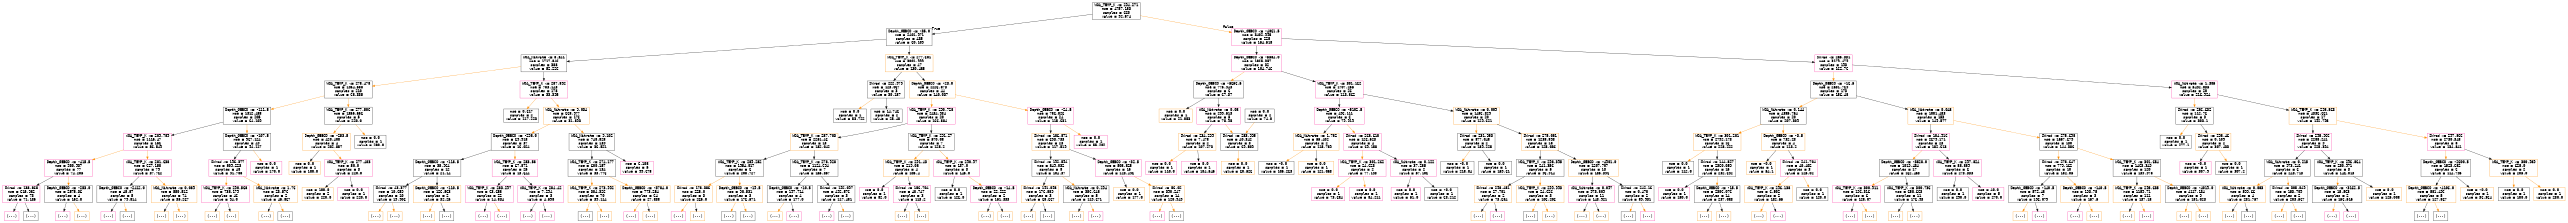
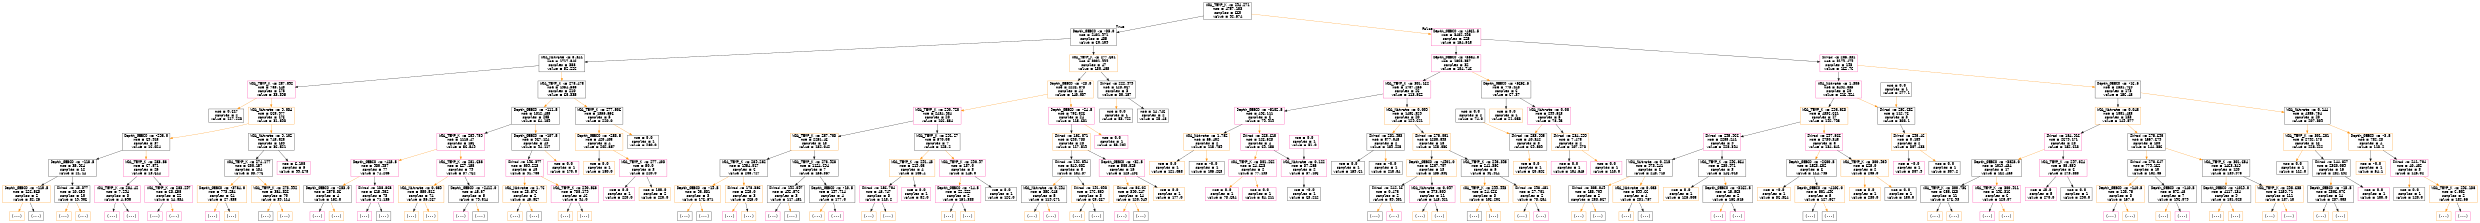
  digraph {
    fontname="DejaVu Sans Mono"
    node [color=darkorange fontname="DejaVu Sans Mono" shape=box]
    edge [color=black fontname="DejaVu Sans Mono"]
    n1 [color=black label="WOA_TEMP_K <= 294.271\nmse = 4757.183\nsamples = 660\nvalue = 92.574"]
    n2 [color=black label="Depth_GEBCO <= -35.0\nmse = 2401.971\nsamples = 435\nvalue = 60.109"]
    n3 [color=deeppink label="Depth_GEBCO <= -4861.5\nmse = 3402.995\nsamples = 225\nvalue = 154.518"]
    n4 [color=black label="WOA_Nitrate <= 8.341\nmse = 1717.846\nsamples = 388\nvalue = 52.226"]
    n5 [label="WOA_TEMP_K <= 277.681\nmse = 3001.999\nsamples = 47\nvalue = 130.485"]
    n6 [color=deeppink label="Depth_GEBCO <= -5584.0\nmse = 1865.357\nsamples = 32\nvalue = 104.746"]
    n7 [color=deeppink label="SWrad <= 285.331\nmse = 3179.479\nsamples = 193\nvalue = 162.76"]
    n8 [color=black label="WOA_TEMP_K <= 278.478\nmse = 1954.588\nsamples = 210\nvalue = 68.335"]
    n9 [color=deeppink label="WOA_TEMP_K <= 287.892\nmse = 783.143\nsamples = 178\nvalue = 33.395"]
    n10 [color=black label="SWrad <= 222.979\nmse = 123.067\nsamples = 3\nvalue = 30.187"]
    n11 [label="Depth_GEBCO <= -23.0\nmse = 2226.873\nsamples = 44\nvalue = 140.037"]
    n12 [color=black label="WOA_TEMP_K <= 277.506\nmse = 1355.556\nsamples = 5\nvalue = 220.0"]
    n13 [color=black label="Depth_GEBCO <= -111.5\nmse = 1312.488\nsamples = 205\nvalue = 64.109"]
    n14 [label="WOA_Nitrate <= 9.034\nmse = 668.977\nsamples = 176\nvalue = 31.893"]
    n15 [color=black label="mse = 0.617\nsamples = 2\nvalue = 117.223"]
    n16 [label="Depth_GEBCO <= -253.5\nmse = 420.408\nsamples = 4\nvalue = 202.857"]
    n17 [color=black label="mse = 0.0\nsamples = 1\nvalue = 280.0"]
    n18 [color=deeppink label="WOA_TEMP_K <= 289.789\nmse = 1115.47\nsamples = 156\nvalue = 56.549"]
    n19 [color=black label="Depth_GEBCO <= -107.5\nmse = 967.124\nsamples = 49\nvalue = 94.117"]
    n20 [color=deeppink label="WOA_TEMP_K <= 277.403\nmse = 50.0\nsamples = 3\nvalue = 220.0"]
    n21 [label="mse = 0.0\nsamples = 1\nvalue = 180.0"]
    n22 [label="mse = 100.0\nsamples = 2\nvalue = 220.0"]
    n23 [color=deeppink label="mse = 0.0\nsamples = 1\nvalue = 220.0"]
    n24 [color=deeppink label="WOA_TEMP_K <= 281.638\nmse = 627.158\nsamples = 79\nvalue = 37.762"]
    n25 [color=deeppink label="Depth_GEBCO <= -415.5\nmse = 930.937\nsamples = 77\nvalue = 74.205"]
    n26 [color=deeppink label="mse = 0.0\nsamples = 1\nvalue = 170.0"]
    n27 [color=deeppink label="SWrad <= 196.377\nmse = 809.223\nsamples = 48\nvalue = 91.708"]
    n28 [color=black label="Depth_GEBCO <= -2412.0\nmse = 45.87\nsamples = 5\nvalue = 79.814"]
    n29 [label="WOA_Nitrate <= 0.089\nmse = 550.512\nsamples = 74\nvalue = 35.267"]
    n30 [color=deeppink label="SWrad <= 138.868\nmse = 615.982\nsamples = 73\nvalue = 71.135"]
    n31 [color=black label="Depth_GEBCO <= -253.0\nmse = 2575.36\nsamples = 4\nvalue = 152.8"]
    n32 [color=deeppink label="(...)"]
    n33 [color=black label="(...)"]
    n34 [label="(...)"]
    n35 [label="(...)"]
    n36 [color=deeppink label="(...)"]
    n37 [color=black label="(...)"]
    n38 [color=deeppink label="(...)"]
    n39 [label="(...)"]
    n40 [color=deeppink label="WOA_TEMP_K <= 290.568\nmse = 738.179\nsamples = 46\nvalue = 94.0"]
    n41 [label="WOA_Nitrate <= 1.76\nmse = 23.576\nsamples = 2\nvalue = 45.867"]
    n42 [label="(...)"]
    n43 [label="(...)"]
    n44 [label="(...)"]
    n45 [color=black label="(...)"]
    n46 [color=black label="Depth_GEBCO <= -298.0\nmse = 69.918\nsamples = 37\nvalue = 16.024"]
    n47 [color=black label="WOA_Nitrate <= 9.102\nmse = 748.828\nsamples = 139\nvalue = 36.521"]
    n48 [color=deeppink label="WOA_TEMP_K <= 283.58\nmse = 67.871\nsamples = 25\nvalue = 13.644"]
    n49 [color=black label="Depth_GEBCO <= -118.5\nmse = 35.964\nsamples = 12\nvalue = 21.14"]
    n50 [color=deeppink label="mse = 6.108\nsamples = 5\nvalue = 99.678"]
    n51 [color=black label="WOA_TEMP_K <= 274.177\nmse = 600.157\nsamples = 134\nvalue = 33.776"]
    n52 [color=deeppink label="WOA_TEMP_K <= 283.297\nmse = 63.658\nsamples = 22\nvalue = 14.834"]
    n53 [color=deeppink label="WOA_TEMP_K <= 284.42\nmse = 7.294\nsamples = 3\nvalue = 4.598"]
    n54 [color=black label="SWrad <= 43.377\nmse = 10.659\nsamples = 10\nvalue = 19.906"]
    n55 [label="Depth_GEBCO <= -110.5\nmse = 126.563\nsamples = 2\nvalue = 32.25"]
    n56 [color=deeppink label="(...)"]
    n57 [color=deeppink label="(...)"]
    n58 [color=deeppink label="(...)"]
    n59 [color=deeppink label="(...)"]
    n60 [label="(...)"]
    n61 [label="(...)"]
    n62 [label="(...)"]
    n63 [color=black label="(...)"]
    n64 [label="WOA_TEMP_K <= 273.992\nmse = 384.326\nsamples = 70\nvalue = 39.114"]
    n65 [label="Depth_GEBCO <= -3784.0\nmse = 773.254\nsamples = 64\nvalue = 27.838"]
    n66 [color=black label="(...)"]
    n67 [label="(...)"]
    n68 [color=deeppink label="(...)"]
    n69 [label="(...)"]
    n70 [color=black label="mse = 14.746\nsamples = 2\nvalue = 25.48"]
    n71 [color=black label="mse = 0.0\nsamples = 1\nvalue = 53.722"]
    n72 [color=deeppink label="Depth_GEBCO <= -24.5\nmse = 786.826\nsamples = 24\nvalue = 115.631"]
    n73 [color=deeppink label="WOA_TEMP_K <= 290.728\nmse = 2434.934\nsamples = 20\nvalue = 166.884"]
    n74 [label="SWrad <= 186.871\nmse = 693.733\nsamples = 23\nvalue = 117.519"]
    n75 [color=deeppink label="mse = 0.0\nsamples = 1\nvalue = 55.202"]
    n76 [label="WOA_TEMP_K <= 287.783\nmse = 2251.46\nsamples = 13\nvalue = 182.042"]
    n77 [color=black label="WOA_TEMP_K <= 291.27\nmse = 570.08\nsamples = 7\nvalue = 125.2"]
    n78 [color=deeppink label="Depth_GEBCO <= -32.5\nmse = 508.825\nsamples = 15\nvalue = 123.496"]
    n79 [color=black label="SWrad <= 192.594\nmse = 849.032\nsamples = 8\nvalue = 104.37"]
    n80 [label="mse = 0.0\nsamples = 1\nvalue = 177.0"]
    n81 [label="SWrad <= 56.02\nmse = 390.247\nsamples = 14\nvalue = 120.949"]
    n82 [label="SWrad <= 191.093\nmse = 176.889\nsamples = 3\nvalue = 68.667"]
    n83 [color=black label="WOA_Nitrate <= 0.294\nmse = 356.648\nsamples = 5\nvalue = 119.671"]
    n84 [color=deeppink label="(...)"]
    n85 [color=black label="(...)"]
    n86 [label="(...)"]
    n87 [color=black label="(...)"]
    n88 [label="(...)"]
    n89 [color=deeppink label="(...)"]
    n90 [color=black label="WOA_TEMP_K <= 278.928\nmse = 1124.694\nsamples = 7\nvalue = 155.357"]
    n91 [color=black label="WOA_TEMP_K <= 289.282\nmse = 1954.017\nsamples = 6\nvalue = 208.727"]
    n92 [color=deeppink label="WOA_TEMP_K <= 290.97\nmse = 137.0\nsamples = 3\nvalue = 145.0"]
    n93 [label="WOA_TEMP_K <= 291.43\nmse = 219.08\nsamples = 4\nvalue = 105.4"]
    n94 [color=black label="Depth_GEBCO <= -10.5\nmse = 197.714\nsamples = 4\nvalue = 177.0"]
    n95 [color=black label="SWrad <= 192.097\nmse = 492.576\nsamples = 3\nvalue = 117.481"]
    n96 [label="SWrad <= 178.386\nmse = 225.0\nsamples = 3\nvalue = 265.0"]
    n97 [label="Depth_GEBCO <= -19.5\nmse = 98.531\nsamples = 3\nvalue = 176.571"]
    n98 [label="(...)"]
    n99 [color=deeppink label="(...)"]
    n100 [color=deeppink label="(...)"]
    n101 [color=black label="(...)"]
    n102 [color=deeppink label="(...)"]
    n103 [label="(...)"]
    n104 [color=black label="(...)"]
    n105 [color=black label="(...)"]
    n106 [color=black label="mse = 0.0\nsamples = 1\nvalue = 126.0"]
    n107 [color=deeppink label="Depth_GEBCO <= -14.5\nmse = 22.222\nsamples = 2\nvalue = 151.333"]
    n108 [color=deeppink label="mse = 0.0\nsamples = 1\nvalue = 82.0"]
    n109 [color=deeppink label="SWrad <= 156.704\nmse = 48.747\nsamples = 3\nvalue = 113.2"]
    n110 [label="(...)"]
    n111 [label="(...)"]
    n112 [label="(...)"]
    n113 [label="(...)"]
    n114 [color=black label="Depth_GEBCO <= -5656.5\nmse = 775.943\nsamples = 6\nvalue = 67.37"]
    n115 [color=deeppink label="WOA_TEMP_K <= 301.162\nmse = 1707.255\nsamples = 26\nvalue = 113.862"]
    n116 [color=black label="Depth_GEBCO <= -16.5\nmse = 2531.769\nsamples = 173\nvalue = 156.48"]
    n117 [color=deeppink label="WOA_Nitrate <= 1.305\nmse = 5492.035\nsamples = 20\nvalue = 216.924"]
    n118 [color=deeppink label="WOA_Nitrate <= 0.08\nmse = 299.513\nsamples = 5\nvalue = 78.95"]
    n119 [label="mse = 0.0\nsamples = 1\nvalue = 21.053"]
    n120 [label="WOA_Nitrate <= 0.009\nmse = 1486.329\nsamples = 20\nvalue = 129.621"]
    n121 [color=deeppink label="Depth_GEBCO <= -5102.5\nmse = 496.111\nsamples = 6\nvalue = 79.919"]
    n122 [color=black label="SWrad <= 283.995\nmse = 40.342\nsamples = 3\nvalue = 69.509"]
    n123 [label="SWrad <= 234.299\nmse = 7.478\nsamples = 2\nvalue = 107.273"]
    n124 [label="mse = 0.0\nsamples = 1\nvalue = 60.526"]
    n125 [color=deeppink label="mse = 0.0\nsamples = 1\nvalue = 110.0"]
    n126 [color=deeppink label="mse = 0.0\nsamples = 1\nvalue = 104.545"]
    n127 [color=black label="mse = 0.0\nsamples = 2\nvalue = 74.0"]
    n128 [color=black label="SWrad <= 231.953\nmse = 877.048\nsamples = 2\nvalue = 189.225"]
    n129 [label="SWrad <= 275.081\nmse = 1238.893\nsamples = 18\nvalue = 125.036"]
    n130 [label="WOA_Nitrate <= 1.782\nmse = 55.402\nsamples = 2\nvalue = 115.789"]
    n131 [color=deeppink label="SWrad <= 268.618\nmse = 126.523\nsamples = 4\nvalue = 69.158"]
    n132 [color=black label="mse = 0.0\nsamples = 1\nvalue = 159.61"]
    n133 [color=black label="mse = -0.0\nsamples = 1\nvalue = 218.84"]
    n134 [label="Depth_GEBCO <= -4901.0\nmse = 1207.707\nsamples = 13\nvalue = 135.396"]
    n135 [color=black label="WOA_TEMP_K <= 298.395\nmse = 241.356\nsamples = 5\nvalue = 96.914"]
    n136 [color=deeppink label="WOA_Nitrate <= 0.097\nmse = 973.809\nsamples = 11\nvalue = 143.921"]
    n137 [color=black label="SWrad <= 242.16\nmse = 0.478\nsamples = 2\nvalue = 89.931"]
    n138 [label="SWrad <= 298.451\nmse = 27.701\nsamples = 2\nvalue = 73.684"]
    n139 [label="WOA_TEMP_K <= 299.993\nmse = 24.626\nsamples = 3\nvalue = 106.206"]
    n140 [label="(...)"]
    n141 [label="(...)"]
    n142 [color=black label="(...)"]
    n143 [color=deeppink label="(...)"]
    n144 [label="(...)"]
    n145 [color=deeppink label="(...)"]
    n146 [color=black label="(...)"]
    n147 [label="(...)"]
    n148 [label="mse = 0.0\nsamples = 1\nvalue = 121.053"]
    n149 [color=black label="mse = -0.0\nsamples = 1\nvalue = 105.263"]
    n150 [color=deeppink label="WOA_Nitrate <= 0.122\nmse = 37.285\nsamples = 2\nvalue = 57.106"]
    n151 [color=deeppink label="WOA_TEMP_K <= 301.262\nmse = 24.623\nsamples = 2\nvalue = 77.193"]
    n152 [color=deeppink label="mse = 0.0\nsamples = 1\nvalue = 51.0"]
    n153 [color=black label="mse = -0.0\nsamples = 1\nvalue = 63.212"]
    n154 [color=deeppink label="mse = 0.0\nsamples = 1\nvalue = 73.684"]
    n155 [color=deeppink label="mse = 0.0\nsamples = 1\nvalue = 84.211"]
    n156 [label="WOA_Nitrate <= 0.048\nmse = 1881.483\nsamples = 153\nvalue = 149.577"]
    n157 [color=black label="WOA_Nitrate <= 0.144\nmse = 4385.754\nsamples = 20\nvalue = 207.309"]
    n158 [label="WOA_TEMP_K <= 298.863\nmse = 4336.661\nsamples = 17\nvalue = 192.795"]
    n159 [color=black label="SWrad <= 286.632\nmse = 112.76\nsamples = 3\nvalue = 303.1"]
    n160 [color=deeppink label="SWrad <= 184.916\nmse = 2679.171\nsamples = 23\nvalue = 182.613"]
    n161 [color=black label="SWrad <= 275.698\nmse = 1557.679\nsamples = 130\nvalue = 144.386"]
    n162 [label="WOA_TEMP_K <= 301.281\nmse = 2792.173\nsamples = 16\nvalue = 228.222"]
    n163 [label="Depth_GEBCO <= -3.5\nmse = 732.23\nsamples = 4\nvalue = 113.2"]
    n164 [color=deeppink label="WOA_TEMP_K <= 297.824\nmse = 88.889\nsamples = 6\nvalue = 273.333"]
    n165 [color=black label="Depth_GEBCO <= -3828.0\nmse = 1019.434\nsamples = 17\nvalue = 162.453"]
    n166 [color=black label="WOA_TEMP_K <= 301.654\nmse = 1463.349\nsamples = 120\nvalue = 139.978"]
    n167 [color=black label="SWrad <= 278.647\nmse = 779.162\nsamples = 10\nvalue = 182.05"]
    n168 [color=black label="mse = 0.0\nsamples = 1\nvalue = 290.0"]
    n169 [color=deeppink label="mse = 40.0\nsamples = 5\nvalue = 270.0"]
    n170 [color=deeppink label="WOA_TEMP_K <= 300.911\nmse = 196.316\nsamples = 6\nvalue = 128.07"]
    n171 [color=black label="WOA_TEMP_K <= 300.736\nmse = 658.663\nsamples = 11\nvalue = 176.93"]
    n172 [color=deeppink label="(...)"]
    n173 [label="(...)"]
    n174 [label="(...)"]
    n175 [label="(...)"]
    n176 [label="WOA_TEMP_K <= 295.635\nmse = 1159.71\nsamples = 111\nvalue = 137.18"]
    n177 [color=black label="Depth_GEBCO <= -4019.0\nmse = 4117.134\nsamples = 9\nvalue = 181.023"]
    n178 [color=black label="Depth_GEBCO <= -140.5\nmse = 572.48\nsamples = 7\nvalue = 196.079"]
    n179 [label="Depth_GEBCO <= -140.5\nmse = 193.75\nsamples = 3\nvalue = 157.5"]
    n180 [label="(...)"]
    n181 [color=deeppink label="(...)"]
    n182 [label="(...)"]
    n183 [label="(...)"]
    n184 [label="(...)"]
    n185 [color=deeppink label="(...)"]
    n186 [color=deeppink label="(...)"]
    n187 [label="(...)"]
    n188 [color=black label="SWrad <= 144.827\nmse = 2360.059\nsamples = 15\nvalue = 232.692"]
    n189 [color=black label="mse = 0.0\nsamples = 1\nvalue = 112.0"]
    n190 [color=deeppink label="SWrad <= 241.704\nmse = 40.402\nsamples = 3\nvalue = 125.02"]
    n191 [label="mse = -0.0\nsamples = 1\nvalue = 54.1"]
    n192 [color=deeppink label="mse = 0.0\nsamples = 1\nvalue = 180.0"]
    n193 [color=black label="Depth_GEBCO <= -15.5\nmse = 2306.076\nsamples = 14\nvalue = 237.083"]
    n194 [label="(...)"]
    n195 [label="(...)"]
    n196 [label="WOA_TEMP_K <= 296.138\nmse = 6.502\nsamples = 2\nvalue = 132.55"]
    n197 [color=black label="mse = 0.0\nsamples = 1\nvalue = 120.0"]
    n198 [label="(...)"]
    n199 [color=deeppink label="(...)"]
    n200 [color=deeppink label="SWrad <= 295.966\nmse = 2288.241\nsamples = 9\nvalue = 225.394"]
    n201 [color=deeppink label="SWrad <= 297.866\nmse = 2730.348\nsamples = 8\nvalue = 134.841"]
    n202 [color=black label="mse = 0.0\nsamples = 1\nvalue = 277.1"]
    n203 [label="SWrad <= 298.46\nmse = 0.109\nsamples = 2\nvalue = 307.433"]
    n204 [color=black label="WOA_TEMP_K <= 296.864\nmse = 230.971\nsamples = 3\nvalue = 146.013"]
    n205 [color=black label="WOA_Nitrate <= 0.215\nmse = 973.241\nsamples = 6\nvalue = 243.713"]
    n206 [label="WOA_TEMP_K <= 300.989\nmse = 625.0\nsamples = 2\nvalue = 205.0"]
    n207 [color=black label="Depth_GEBCO <= -2600.5\nmse = 1523.682\nsamples = 6\nvalue = 114.795"]
    n208 [color=black label="Depth_GEBCO <= -3162.5\nmse = 15.563\nsamples = 2\nvalue = 156.515"]
    n209 [label="mse = 0.0\nsamples = 1\nvalue = 125.008"]
    n210 [label="WOA_Nitrate <= 0.083\nmse = 599.66\nsamples = 4\nvalue = 231.757"]
-   n211 [color=black label="SWrad <= 305.049\nmse = 153.709\nsamples = 2\nvalue = 283.567"]
+   n211 [color=black label="SWrad <= 305.049\nmse = 153.709\nsamples = 2\nsamples = 283.567"]
    n212 [color=deeppink label="(...)"]
    n213 [color=deeppink label="(...)"]
    n214 [label="(...)"]
    n215 [color=black label="(...)"]
    n216 [label="(...)"]
    n217 [color=black label="(...)"]
    n218 [color=black label="mse = 0.0\nsamples = 1\nvalue = 180.0"]
    n219 [label="mse = 0.0\nsamples = 1\nvalue = 230.0"]
    n220 [label="Depth_GEBCO <= -4106.0\nmse = 581.496\nsamples = 5\nvalue = 127.867"]
    n221 [label="mse = -0.0\nsamples = 1\nvalue = 36.364"]
    n222 [color=black label="(...)"]
    n223 [color=black label="(...)"]
    n224 [color=black label="mse = 0.0\nsamples = 1\nvalue = 307.2"]
    n225 [color=deeppink label="mse = -0.0\nsamples = 1\nvalue = 307.9"]
    n1 -> n2 [headlabel=True labelangle=45 labeldistance=2.5]
    n1 -> n3 [color=darkorange headlabel=False labelangle=-45 labeldistance=2.5]
    n2 -> n4
    n2 -> n5
    n3 -> n6
    n3 -> n7
    n4 -> n8 [color=darkorange]
    n4 -> n9
    n5 -> n10
    n5 -> n11
    n6 -> n114 [color=darkorange]
    n6 -> n115
    n7 -> n116 [color=darkorange]
    n7 -> n117
    n8 -> n12 [color=darkorange]
    n8 -> n13 [color=darkorange]
    n9 -> n14 [color=darkorange]
    n9 -> n15 [color=darkorange]
    n10 -> n70
    n10 -> n71 [color=darkorange]
    n11 -> n72 [color=darkorange]
    n11 -> n73 [color=darkorange]
    n12 -> n16 [color=darkorange]
    n12 -> n17 [color=darkorange]
    n13 -> n18
    n13 -> n19 [color=darkorange]
    n14 -> n46 [color=darkorange]
    n14 -> n47 [color=darkorange]
    n16 -> n20 [color=darkorange]
    n16 -> n21
    n18 -> n24 [color=darkorange]
    n18 -> n25 [color=darkorange]
    n19 -> n26 [color=darkorange]
    n19 -> n27
    n20 -> n22
    n20 -> n23
    n24 -> n28
    n24 -> n29 [color=darkorange]
    n25 -> n30
    n25 -> n31 [color=darkorange]
    n27 -> n40 [color=darkorange]
    n27 -> n41 [color=darkorange]
    n28 -> n32
    n28 -> n33 [color=darkorange]
    n29 -> n34
    n29 -> n35 [color=darkorange]
    n30 -> n36
    n30 -> n37
    n31 -> n38
    n31 -> n39 [color=darkorange]
    n40 -> n42
    n40 -> n43
    n41 -> n44
    n41 -> n45 [color=darkorange]
    n46 -> n48 [color=darkorange]
    n46 -> n49
    n47 -> n50
    n47 -> n51
    n48 -> n52
    n48 -> n53
    n49 -> n54
    n49 -> n55
    n51 -> n64 [color=darkorange]
    n51 -> n65 [color=darkorange]
    n52 -> n56
    n52 -> n57 [color=darkorange]
    n53 -> n58
    n53 -> n59
    n54 -> n60 [color=darkorange]
    n54 -> n61 [color=darkorange]
    n55 -> n62 [color=darkorange]
    n55 -> n63
    n64 -> n66 [color=darkorange]
    n64 -> n67 [color=darkorange]
    n65 -> n68 [color=darkorange]
    n65 -> n69
    n72 -> n74
    n72 -> n75 [color=darkorange]
    n73 -> n76
    n73 -> n77
    n74 -> n78
    n74 -> n79
    n76 -> n90
    n76 -> n91
    n77 -> n92 [color=darkorange]
    n77 -> n93 [color=darkorange]
    n78 -> n80
    n78 -> n81 [color=darkorange]
    n79 -> n82
    n79 -> n83 [color=darkorange]
    n81 -> n84 [color=darkorange]
    n81 -> n85 [color=darkorange]
    n82 -> n86
    n82 -> n87
    n83 -> n88
    n83 -> n89 [color=darkorange]
    n90 -> n94
    n90 -> n95
    n91 -> n96 [color=darkorange]
    n91 -> n97 [color=darkorange]
    n92 -> n106
    n92 -> n107 [color=darkorange]
    n93 -> n108
    n93 -> n109
    n94 -> n98 [color=darkorange]
    n94 -> n99
    n95 -> n100
    n95 -> n101 [color=darkorange]
    n96 -> n102 [color=darkorange]
    n96 -> n103
    n97 -> n104 [color=darkorange]
    n97 -> n105 [color=darkorange]
    n107 -> n110
    n107 -> n111
    n109 -> n112
    n109 -> n113
    n114 -> n118
    n114 -> n119
    n115 -> n120
    n115 -> n121
    n116 -> n156
    n116 -> n157 [color=darkorange]
    n117 -> n158
    n117 -> n159 [color=darkorange]
    n118 -> n122 [color=darkorange]
    n118 -> n123
    n120 -> n128 [color=darkorange]
    n120 -> n129
    n121 -> n130
    n121 -> n131 [color=darkorange]
    n122 -> n124 [color=darkorange]
    n123 -> n125 [color=darkorange]
    n123 -> n126
    n127 -> n122 [color=darkorange]
    n128 -> n132
    n128 -> n133 [color=darkorange]
    n129 -> n134
    n129 -> n135
    n130 -> n148
    n130 -> n149 [color=darkorange]
    n131 -> n150
    n131 -> n151 [color=darkorange]
    n134 -> n136
    n134 -> n137
    n135 -> n138
    n135 -> n139 [color=darkorange]
    n136 -> n140
    n136 -> n141
    n137 -> n142 [color=darkorange]
    n137 -> n143 [color=darkorange]
    n138 -> n144
    n138 -> n145
    n139 -> n146 [color=darkorange]
    n139 -> n147 [color=darkorange]
-   n150 -> n152
+   n152 -> n150
    n150 -> n153
    n151 -> n154 [color=darkorange]
    n151 -> n155 [color=darkorange]
    n156 -> n160
    n156 -> n161 [color=darkorange]
    n157 -> n162 [color=darkorange]
    n157 -> n163 [color=darkorange]
    n158 -> n200
    n158 -> n201 [color=darkorange]
-   n159 -> n202 [color=darkorange]
+   n202 -> n159 [color=darkorange]
    n159 -> n203
    n160 -> n164
    n160 -> n165 [color=darkorange]
    n161 -> n166 [color=darkorange]
    n161 -> n167 [color=darkorange]
    n162 -> n188
    n162 -> n189 [color=darkorange]
    n163 -> n190
    n163 -> n191
    n164 -> n168
    n164 -> n169
    n165 -> n170 [color=darkorange]
    n165 -> n171
    n166 -> n176
    n166 -> n177 [color=darkorange]
    n167 -> n178
    n167 -> n179 [color=darkorange]
    n170 -> n172
    n170 -> n173 [color=darkorange]
    n171 -> n174
    n171 -> n175
    n176 -> n180
    n176 -> n181 [color=darkorange]
    n177 -> n182 [color=darkorange]
    n177 -> n183 [color=darkorange]
    n178 -> n184 [color=darkorange]
    n178 -> n185
    n179 -> n186
    n179 -> n187 [color=darkorange]
    n188 -> n192
    n188 -> n193 [color=darkorange]
    n190 -> n196 [color=darkorange]
    n190 -> n197 [color=darkorange]
    n193 -> n194
    n193 -> n195
    n196 -> n198 [color=darkorange]
    n196 -> n199
    n200 -> n204
    n200 -> n205
    n201 -> n206
    n201 -> n207 [color=darkorange]
    n203 -> n224 [color=darkorange]
    n203 -> n225
    n204 -> n208 [color=darkorange]
    n204 -> n209
    n205 -> n210 [color=darkorange]
    n205 -> n211 [color=darkorange]
    n206 -> n218 [color=darkorange]
    n206 -> n219 [color=darkorange]
    n207 -> n220
    n207 -> n221
    n208 -> n212 [color=darkorange]
    n208 -> n213
    n210 -> n214
    n210 -> n215
    n211 -> n216 [color=darkorange]
    n211 -> n217 [color=darkorange]
    n220 -> n222
    n220 -> n223 [color=darkorange]
  }
